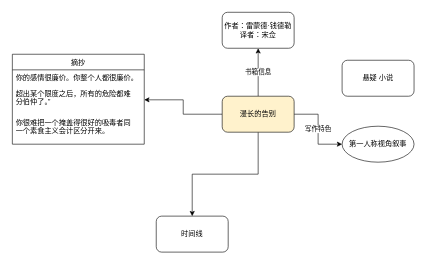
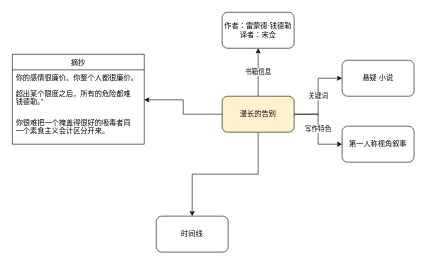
  <mxCell id="0" />
  <mxCell id="1" parent="0" />
  <mxCell id="2" value="书箱信息" style="edgeStyle=orthogonalEdgeStyle;rounded=0;orthogonalLoop=1;jettySize=auto;html=1;" parent="1" source="7" target="8" edge="1"><mxGeometry relative="1" as="geometry" /></mxCell>
  <mxCell id="3" value="" style="edgeStyle=orthogonalEdgeStyle;rounded=0;orthogonalLoop=1;jettySize=auto;html=1;" parent="1" source="7" target="9" edge="1"><mxGeometry relative="1" as="geometry" /></mxCell>
  <mxCell id="4" value="写作特色" style="edgeStyle=orthogonalEdgeStyle;rounded=0;orthogonalLoop=1;jettySize=auto;html=1;entryX=0;entryY=0.5;entryDx=0;entryDy=0;" parent="1" source="7" target="10" edge="1"><mxGeometry relative="1" as="geometry" /></mxCell>
+ <mxCell id="5" value="关键词" style="edgeStyle=orthogonalEdgeStyle;rounded=0;orthogonalLoop=1;jettySize=auto;html=1;" parent="1" source="7" target="11" edge="1"><mxGeometry relative="1" as="geometry" /></mxCell>
  <mxCell id="6" style="edgeStyle=orthogonalEdgeStyle;rounded=0;orthogonalLoop=1;jettySize=auto;html=1;exitX=0;exitY=0.5;exitDx=0;exitDy=0;entryX=1;entryY=0.5;entryDx=0;entryDy=0;" parent="1" source="7" target="14" edge="1"><mxGeometry relative="1" as="geometry" /></mxCell>
  <mxCell id="7" value="漫长的告别" style="rounded=1;whiteSpace=wrap;html=1;fillColor=#fff2cc;" parent="1" vertex="1"><mxGeometry x="370" y="160" width="120" height="60" as="geometry" /></mxCell>
  <mxCell id="8" value="作者：雷蒙德·钱德勒&lt;br&gt;译者：宋佥" style="rounded=1;whiteSpace=wrap;html=1;" parent="1" vertex="1"><mxGeometry x="370" y="20" width="120" height="60" as="geometry" /></mxCell>
  <mxCell id="9" value="时间线" style="whiteSpace=wrap;html=1;rounded=1;" parent="1" vertex="1"><mxGeometry x="260" y="360" width="120" height="60" as="geometry" /></mxCell>
- <mxCell id="10" value="第一人称视角叙事" style="ellipse;whiteSpace=wrap;html=1;" parent="1" vertex="1"><mxGeometry x="570" y="210" width="120" height="60" as="geometry" /></mxCell>
+ <mxCell id="10" value="第一人称视角叙事" style="rounded=1;whiteSpace=wrap;html=1;" parent="1" vertex="1"><mxGeometry x="570" y="210" width="120" height="60" as="geometry" /></mxCell>
  <mxCell id="11" value="悬疑 小说" style="rounded=1;whiteSpace=wrap;html=1;" parent="1" vertex="1"><mxGeometry x="570" y="100" width="120" height="60" as="geometry" /></mxCell>
  <mxCell id="12" value="摘抄" style="swimlane;fontStyle=0;childLayout=stackLayout;horizontal=1;startSize=26;fillColor=none;horizontalStack=0;resizeParent=1;resizeParentMax=0;resizeLast=0;collapsible=1;marginBottom=0;" parent="1" vertex="1"><mxGeometry y="90" width="220" height="150" as="geometry" x="20"><mxRectangle x="60" y="240" width="60" height="26" as="alternateBounds" /></mxGeometry></mxCell>
  <mxCell id="13" value="你的感情很廉价。你整个人都很廉价。" style="text;strokeColor=none;fillColor=none;align=left;verticalAlign=top;spacingLeft=4;spacingRight=4;overflow=hidden;rotatable=0;points=[[0,0.5],[1,0.5]];portConstraint=eastwest;" parent="12" vertex="1"><mxGeometry y="26" width="220" height="26" as="geometry" /></mxCell>
- <mxCell id="14" value="超出某个限度之后，所有的危险都难&#10;分伯仲了。”" style="text;strokeColor=none;fillColor=none;align=left;verticalAlign=top;spacingLeft=4;spacingRight=4;overflow=hidden;rotatable=0;points=[[0,0.5],[1,0.5]];portConstraint=eastwest;" parent="12" vertex="1"><mxGeometry y="52" width="220" height="48" as="geometry" /></mxCell>
+ <mxCell id="14" value="超出某个限度之后，所有的危险都难&#10;钱德勒。”" style="text;strokeColor=none;fillColor=none;align=left;verticalAlign=top;spacingLeft=4;spacingRight=4;overflow=hidden;rotatable=0;points=[[0,0.5],[1,0.5]];portConstraint=eastwest;" parent="12" vertex="1"><mxGeometry y="52" width="220" height="48" as="geometry" /></mxCell>
  <mxCell id="15" value="你很难把一个掩盖得很好的吸毒者同&#10;一个素食主义会计区分开来。" style="text;strokeColor=none;fillColor=none;align=left;verticalAlign=top;spacingLeft=4;spacingRight=4;overflow=hidden;rotatable=0;points=[[0,0.5],[1,0.5]];portConstraint=eastwest;" parent="12" vertex="1"><mxGeometry y="100" width="220" height="50" as="geometry" /></mxCell>
